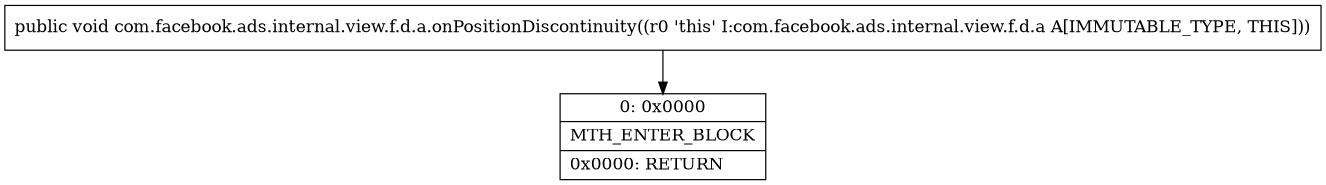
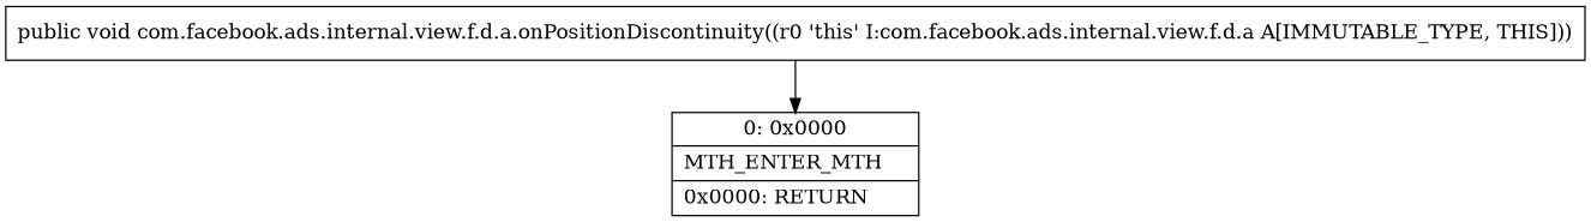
  digraph {
    node [shape=record]
-   n1 [label="{0\:\ 0x0000|MTH_ENTER_BLOCK\l|0x0000: RETURN   \l}"]
+   n1 [label="{0\:\ 0x0000|MTH_ENTER_MTH\l|0x0000: RETURN   \l}"]
    n2 [label="{public void com.facebook.ads.internal.view.f.d.a.onPositionDiscontinuity((r0 'this' I:com.facebook.ads.internal.view.f.d.a A[IMMUTABLE_TYPE, THIS])) }"]
    n2 -> n1
  }
